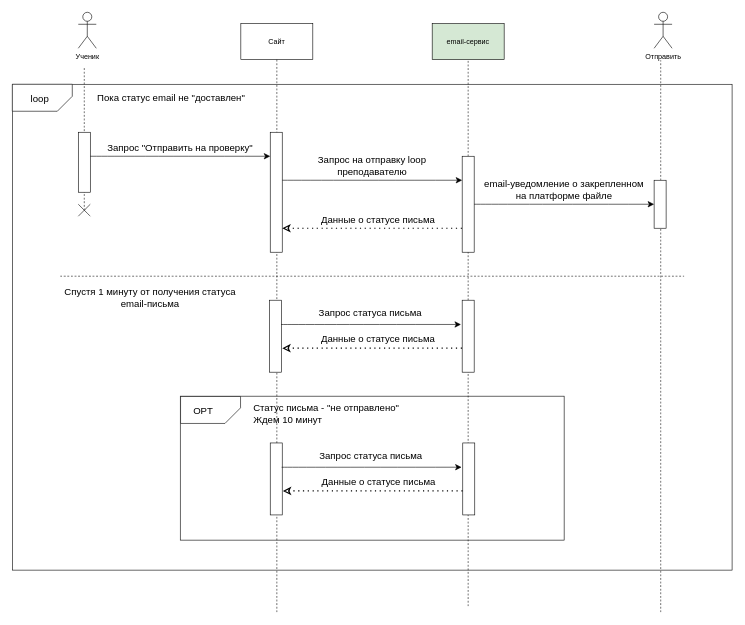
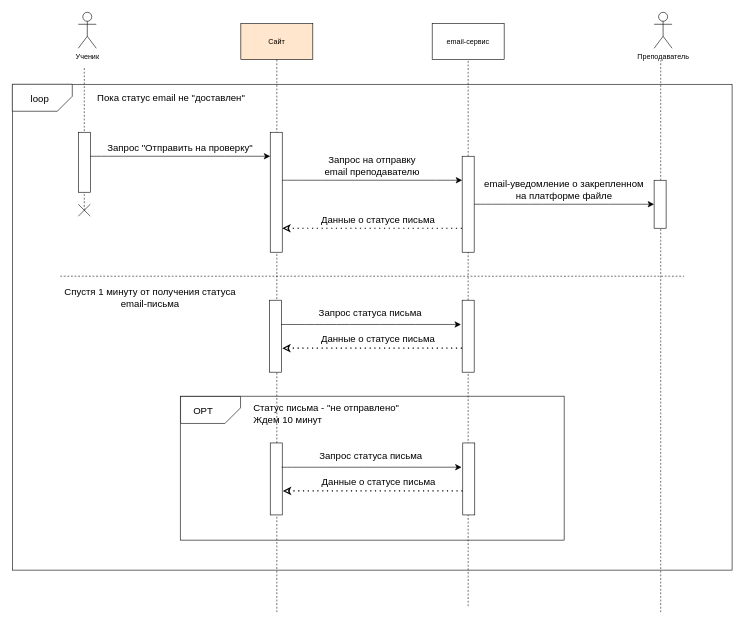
  <mxCell id="0" />
  <mxCell id="1" parent="0" />
  <mxCell id="2" value="" style="rounded=0;whiteSpace=wrap;html=1;fillColor=none;movable=0;resizable=0;rotatable=0;deletable=0;editable=0;locked=1;connectable=0;" vertex="1" parent="1"><mxGeometry x="20" y="140" width="1200" height="810" as="geometry" /></mxCell>
  <mxCell id="3" value="Ученик" style="shape=umlActor;verticalLabelPosition=bottom;verticalAlign=top;html=1;outlineConnect=0;" vertex="1" parent="1"><mxGeometry x="130" y="20" width="30" height="60" as="geometry" /></mxCell>
- <mxCell id="4" value="Отправить" style="shape=umlActor;verticalLabelPosition=bottom;verticalAlign=top;html=1;outlineConnect=0;" vertex="1" parent="1"><mxGeometry x="1090" y="20" width="30" height="60" as="geometry" /></mxCell>
- <mxCell id="5" value="Сайт" style="rounded=0;whiteSpace=wrap;html=1;" vertex="1" parent="1"><mxGeometry x="401" y="39" width="120" height="60" as="geometry" /></mxCell>
- <mxCell id="6" value="email-сервис" style="rounded=0;whiteSpace=wrap;html=1;fillColor=#d5e8d4;" vertex="1" parent="1"><mxGeometry x="720" y="39" width="120" height="60" as="geometry" /></mxCell>
+ <mxCell id="4" value="Преподаватель" style="shape=umlActor;verticalLabelPosition=bottom;verticalAlign=top;html=1;outlineConnect=0;" vertex="1" parent="1"><mxGeometry x="1090" y="20" width="30" height="60" as="geometry" /></mxCell>
+ <mxCell id="5" value="Сайт" style="rounded=0;whiteSpace=wrap;html=1;fillColor=#ffe6cc;" vertex="1" parent="1"><mxGeometry x="401" y="39" width="120" height="60" as="geometry" /></mxCell>
+ <mxCell id="6" value="email-сервис" style="rounded=0;whiteSpace=wrap;html=1;" vertex="1" parent="1"><mxGeometry x="720" y="39" width="120" height="60" as="geometry" /></mxCell>
  <mxCell id="7" value="" style="endArrow=none;dashed=1;html=1;rounded=0;fontSize=12;startSize=8;endSize=8;curved=1;movable=1;resizable=1;rotatable=1;deletable=1;editable=1;locked=0;connectable=1;" edge="1" parent="1"><mxGeometry width="50" height="50" relative="1" as="geometry"><mxPoint x="140" y="350" as="sourcePoint" /><mxPoint x="140" y="110" as="targetPoint" /></mxGeometry></mxCell>
  <mxCell id="8" value="" style="endArrow=none;dashed=1;html=1;rounded=0;fontSize=12;startSize=8;endSize=8;curved=1;movable=1;resizable=1;rotatable=1;deletable=1;editable=1;locked=0;connectable=1;entryX=0.5;entryY=1;entryDx=0;entryDy=0;" edge="1" parent="1" target="5"><mxGeometry width="50" height="50" relative="1" as="geometry"><mxPoint x="461" y="1020" as="sourcePoint" /><mxPoint x="459.17" y="340" as="targetPoint" /></mxGeometry></mxCell>
  <mxCell id="9" value="" style="endArrow=none;dashed=1;html=1;rounded=0;fontSize=12;startSize=8;endSize=8;curved=1;movable=1;resizable=1;rotatable=1;deletable=1;editable=1;locked=0;connectable=1;entryX=0.5;entryY=1;entryDx=0;entryDy=0;" edge="1" parent="1" target="6"><mxGeometry width="50" height="50" relative="1" as="geometry"><mxPoint x="780" y="1010" as="sourcePoint" /><mxPoint x="779.17" y="340" as="targetPoint" /></mxGeometry></mxCell>
  <mxCell id="10" value="" style="endArrow=none;dashed=1;html=1;rounded=0;fontSize=12;startSize=8;endSize=8;curved=1;movable=1;resizable=1;rotatable=1;deletable=1;editable=1;locked=0;connectable=1;" edge="1" parent="1"><mxGeometry width="50" height="50" relative="1" as="geometry"><mxPoint x="1101" y="1020" as="sourcePoint" /><mxPoint x="1101" y="100" as="targetPoint" /></mxGeometry></mxCell>
  <mxCell id="11" value="" style="shape=card;whiteSpace=wrap;html=1;rotation=90;flipH=1;size=25;" vertex="1" parent="1"><mxGeometry x="47.5" y="112.5" width="45" height="100" as="geometry" /></mxCell>
  <mxCell id="12" value="&lt;span style=&quot;color: rgb(0, 0, 0); font-family: Helvetica; font-style: normal; font-variant-ligatures: normal; font-variant-caps: normal; font-weight: 400; letter-spacing: normal; orphans: 2; text-align: center; text-indent: 0px; text-transform: none; widows: 2; word-spacing: 0px; -webkit-text-stroke-width: 0px; white-space: normal; background-color: rgb(251, 251, 251); text-decoration-thickness: initial; text-decoration-style: initial; text-decoration-color: initial; float: none; display: inline !important;&quot;&gt;&lt;font style=&quot;font-size: 16px;&quot;&gt;loop&lt;/font&gt;&lt;/span&gt;" style="text;whiteSpace=wrap;html=1;movable=1;resizable=1;rotatable=1;deletable=1;editable=1;locked=0;connectable=1;" vertex="1" parent="1"><mxGeometry x="48.75" y="147.5" width="42.5" height="30" as="geometry" /></mxCell>
  <mxCell id="13" value="Пока статус email не &quot;доставлен&quot;" style="text;html=1;align=center;verticalAlign=middle;whiteSpace=wrap;rounded=0;fontSize=16;" vertex="1" parent="1"><mxGeometry x="130" y="147.5" width="310" height="30" as="geometry" /></mxCell>
  <mxCell id="14" value="" style="rounded=0;whiteSpace=wrap;html=1;" vertex="1" parent="1"><mxGeometry x="130" y="220" width="20" height="100" as="geometry" /></mxCell>
  <mxCell id="15" value="" style="endArrow=classic;html=1;rounded=0;fontSize=12;startSize=8;endSize=8;curved=1;exitX=1;exitY=0.25;exitDx=0;exitDy=0;" edge="1" parent="1"><mxGeometry width="50" height="50" relative="1" as="geometry"><mxPoint x="150" y="260" as="sourcePoint" /><mxPoint x="450" y="260" as="targetPoint" /></mxGeometry></mxCell>
  <mxCell id="16" value="Запрос &quot;Отправить на проверку&quot;" style="text;html=1;align=center;verticalAlign=middle;whiteSpace=wrap;rounded=0;fontSize=16;" vertex="1" parent="1"><mxGeometry x="160" y="230" width="280" height="30" as="geometry" /></mxCell>
  <mxCell id="17" value="" style="endArrow=classic;html=1;rounded=0;fontSize=12;startSize=8;endSize=8;curved=1;exitX=1;exitY=0.25;exitDx=0;exitDy=0;" edge="1" parent="1"><mxGeometry width="50" height="50" relative="1" as="geometry"><mxPoint x="460" y="300" as="sourcePoint" /><mxPoint x="770" y="300" as="targetPoint" /></mxGeometry></mxCell>
- <mxCell id="18" value="Запрос на отправку loop преподавателю" style="text;html=1;align=center;verticalAlign=middle;whiteSpace=wrap;rounded=0;fontSize=16;" vertex="1" parent="1"><mxGeometry x="525" y="260" width="190" height="30" as="geometry" /></mxCell>
+ <mxCell id="18" value="Запрос на отправку email преподавателю" style="text;html=1;align=center;verticalAlign=middle;whiteSpace=wrap;rounded=0;fontSize=16;" vertex="1" parent="1"><mxGeometry x="525" y="260" width="190" height="30" as="geometry" /></mxCell>
  <mxCell id="19" value="" style="rounded=0;whiteSpace=wrap;html=1;" vertex="1" parent="1"><mxGeometry x="450" y="220" width="20" height="200" as="geometry" /></mxCell>
  <mxCell id="20" value="" style="rounded=0;whiteSpace=wrap;html=1;" vertex="1" parent="1"><mxGeometry x="770" y="260" width="20" height="160" as="geometry" /></mxCell>
  <mxCell id="21" value="" style="endArrow=none;dashed=1;html=1;dashPattern=1 3;strokeWidth=2;rounded=0;fontSize=12;startSize=8;endSize=8;curved=1;exitX=1;exitY=0.5;exitDx=0;exitDy=0;endFill=0;startArrow=classic;startFill=0;" edge="1" parent="1"><mxGeometry width="50" height="50" relative="1" as="geometry"><mxPoint x="470" y="380" as="sourcePoint" /><mxPoint x="770" y="380" as="targetPoint" /></mxGeometry></mxCell>
  <mxCell id="22" value="Данные о статусе письма" style="text;html=1;align=center;verticalAlign=middle;whiteSpace=wrap;rounded=0;fontSize=16;" vertex="1" parent="1"><mxGeometry x="490" y="350" width="280" height="30" as="geometry" /></mxCell>
  <mxCell id="23" value="" style="endArrow=classic;html=1;rounded=0;fontSize=12;startSize=8;endSize=8;curved=1;exitX=1;exitY=0.25;exitDx=0;exitDy=0;" edge="1" parent="1"><mxGeometry width="50" height="50" relative="1" as="geometry"><mxPoint x="790" y="340" as="sourcePoint" /><mxPoint x="1090" y="340" as="targetPoint" /></mxGeometry></mxCell>
  <mxCell id="24" value="email-уведомление о закрепленном на платформе файле" style="text;html=1;align=center;verticalAlign=middle;whiteSpace=wrap;rounded=0;fontSize=16;" vertex="1" parent="1"><mxGeometry x="800" y="300" width="280" height="30" as="geometry" /></mxCell>
  <mxCell id="25" value="" style="rounded=0;whiteSpace=wrap;html=1;" vertex="1" parent="1"><mxGeometry x="1090" y="300" width="20" height="80" as="geometry" /></mxCell>
  <mxCell id="26" value="" style="endArrow=none;dashed=1;html=1;rounded=0;fontSize=12;startSize=8;endSize=8;curved=1;" edge="1" parent="1"><mxGeometry width="50" height="50" relative="1" as="geometry"><mxPoint x="100" y="460" as="sourcePoint" /><mxPoint x="1140" y="460" as="targetPoint" /></mxGeometry></mxCell>
  <mxCell id="27" value="Спустя 1 минуту от получения статуса email-письма" style="text;html=1;align=center;verticalAlign=middle;whiteSpace=wrap;rounded=0;fontSize=16;" vertex="1" parent="1"><mxGeometry x="95" y="480" width="310" height="30" as="geometry" /></mxCell>
  <mxCell id="28" value="" style="rounded=0;whiteSpace=wrap;html=1;" vertex="1" parent="1"><mxGeometry x="449" y="500" width="20" height="120" as="geometry" /></mxCell>
  <mxCell id="29" value="" style="endArrow=none;html=1;rounded=0;fontSize=9;startSize=8;endSize=7;curved=1;" edge="1" parent="1"><mxGeometry width="50" height="50" relative="1" as="geometry"><mxPoint x="130" y="360" as="sourcePoint" /><mxPoint x="150" y="340" as="targetPoint" /></mxGeometry></mxCell>
  <mxCell id="30" value="" style="endArrow=none;html=1;rounded=0;fontSize=9;startSize=8;endSize=7;curved=1;" edge="1" parent="1"><mxGeometry width="50" height="50" relative="1" as="geometry"><mxPoint x="150" y="360" as="sourcePoint" /><mxPoint x="130" y="340" as="targetPoint" /></mxGeometry></mxCell>
  <mxCell id="31" value="" style="endArrow=classic;html=1;rounded=0;fontSize=12;startSize=8;endSize=8;curved=1;exitX=1;exitY=0.25;exitDx=0;exitDy=0;entryX=-0.1;entryY=0.337;entryDx=0;entryDy=0;entryPerimeter=0;" edge="1" parent="1" target="34"><mxGeometry width="50" height="50" relative="1" as="geometry"><mxPoint x="468" y="540.5" as="sourcePoint" /><mxPoint x="778" y="540.5" as="targetPoint" /></mxGeometry></mxCell>
  <mxCell id="32" value="Запрос статуса письма" style="text;html=1;align=center;verticalAlign=middle;whiteSpace=wrap;rounded=0;fontSize=16;" vertex="1" parent="1"><mxGeometry x="522" y="506" width="190" height="30" as="geometry" /></mxCell>
  <mxCell id="33" style="edgeStyle=none;curved=1;rounded=0;orthogonalLoop=1;jettySize=auto;html=1;exitX=1;exitY=0.25;exitDx=0;exitDy=0;fontSize=12;startSize=8;endSize=8;" edge="1" parent="1"><mxGeometry relative="1" as="geometry"><mxPoint x="462" y="511" as="sourcePoint" /><mxPoint x="462" y="511" as="targetPoint" /></mxGeometry></mxCell>
  <mxCell id="34" value="" style="rounded=0;whiteSpace=wrap;html=1;" vertex="1" parent="1"><mxGeometry x="770" y="500" width="20" height="120" as="geometry" /></mxCell>
  <mxCell id="35" value="" style="endArrow=none;dashed=1;html=1;dashPattern=1 3;strokeWidth=2;rounded=0;fontSize=12;startSize=8;endSize=8;curved=1;exitX=1;exitY=0.5;exitDx=0;exitDy=0;endFill=0;startArrow=classic;startFill=0;" edge="1" parent="1"><mxGeometry width="50" height="50" relative="1" as="geometry"><mxPoint x="470" y="580" as="sourcePoint" /><mxPoint x="770" y="580" as="targetPoint" /></mxGeometry></mxCell>
  <mxCell id="36" value="Данные о статусе письма" style="text;html=1;align=center;verticalAlign=middle;whiteSpace=wrap;rounded=0;fontSize=16;" vertex="1" parent="1"><mxGeometry x="490" y="550" width="280" height="30" as="geometry" /></mxCell>
  <mxCell id="37" value="" style="rounded=0;whiteSpace=wrap;html=1;fillColor=none;movable=0;resizable=0;rotatable=0;deletable=0;editable=0;locked=1;connectable=0;" vertex="1" parent="1"><mxGeometry x="300" y="660" width="640" height="240" as="geometry" /></mxCell>
  <mxCell id="38" value="" style="shape=card;whiteSpace=wrap;html=1;rotation=90;flipH=1;size=26;" vertex="1" parent="1"><mxGeometry x="328" y="633" width="45" height="100" as="geometry" /></mxCell>
  <mxCell id="39" value="&lt;div style=&quot;text-align: center;&quot;&gt;&lt;span style=&quot;background-color: initial; font-size: 16px;&quot;&gt;OPT&lt;/span&gt;&lt;/div&gt;" style="text;whiteSpace=wrap;html=1;movable=1;resizable=1;rotatable=1;deletable=1;editable=1;locked=0;connectable=1;" vertex="1" parent="1"><mxGeometry x="320" y="668" width="42.5" height="30" as="geometry" /></mxCell>
  <mxCell id="40" value="Статус письма - &quot;не отправлено&quot;&amp;nbsp;&lt;div&gt;Ждем 10 минут&lt;/div&gt;" style="text;html=1;align=left;verticalAlign=middle;whiteSpace=wrap;rounded=0;fontSize=16;" vertex="1" parent="1"><mxGeometry x="420" y="674" width="310" height="30" as="geometry" /></mxCell>
  <mxCell id="41" value="" style="rounded=0;whiteSpace=wrap;html=1;" vertex="1" parent="1"><mxGeometry x="450" y="738" width="20" height="120" as="geometry" /></mxCell>
  <mxCell id="42" value="" style="endArrow=classic;html=1;rounded=0;fontSize=12;startSize=8;endSize=8;curved=1;exitX=1;exitY=0.25;exitDx=0;exitDy=0;entryX=-0.1;entryY=0.337;entryDx=0;entryDy=0;entryPerimeter=0;" edge="1" parent="1" target="45"><mxGeometry width="50" height="50" relative="1" as="geometry"><mxPoint x="469" y="778.5" as="sourcePoint" /><mxPoint x="779" y="778.5" as="targetPoint" /></mxGeometry></mxCell>
  <mxCell id="43" value="Запрос статуса письма" style="text;html=1;align=center;verticalAlign=middle;whiteSpace=wrap;rounded=0;fontSize=16;" vertex="1" parent="1"><mxGeometry x="523" y="744" width="190" height="30" as="geometry" /></mxCell>
  <mxCell id="44" style="edgeStyle=none;curved=1;rounded=0;orthogonalLoop=1;jettySize=auto;html=1;exitX=1;exitY=0.25;exitDx=0;exitDy=0;fontSize=12;startSize=8;endSize=8;" edge="1" parent="1"><mxGeometry relative="1" as="geometry"><mxPoint x="463" y="749" as="sourcePoint" /><mxPoint x="463" y="749" as="targetPoint" /></mxGeometry></mxCell>
  <mxCell id="45" value="" style="rounded=0;whiteSpace=wrap;html=1;" vertex="1" parent="1"><mxGeometry x="771" y="738" width="20" height="120" as="geometry" /></mxCell>
  <mxCell id="46" value="" style="endArrow=none;dashed=1;html=1;dashPattern=1 3;strokeWidth=2;rounded=0;fontSize=12;startSize=8;endSize=8;curved=1;exitX=1;exitY=0.5;exitDx=0;exitDy=0;endFill=0;startArrow=classic;startFill=0;" edge="1" parent="1"><mxGeometry width="50" height="50" relative="1" as="geometry"><mxPoint x="471" y="818" as="sourcePoint" /><mxPoint x="771" y="818" as="targetPoint" /></mxGeometry></mxCell>
  <mxCell id="47" value="Данные о статусе письма" style="text;html=1;align=center;verticalAlign=middle;whiteSpace=wrap;rounded=0;fontSize=16;" vertex="1" parent="1"><mxGeometry x="491" y="788" width="280" height="30" as="geometry" /></mxCell>
